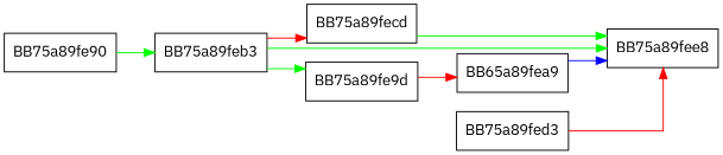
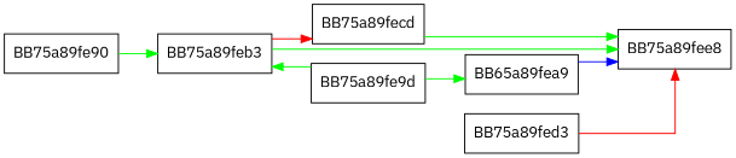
  digraph {
    fontname="IBM Plex Sans"
    rankdir=LR
    splines=ortho
    node [fontname="IBM Plex Sans" shape=box]
    edge [color=green fontname="IBM Plex Sans"]
    BB75a89fe90
    BB75a89feb3
    BB75a89fee8
    BB75a89fecd
    BB75a89fe9d
    n6 [label=BB65a89fea9]
    BB75a89fed3
    BB75a89fe90 -> BB75a89feb3
    BB75a89feb3 -> BB75a89fee8
    BB75a89feb3 -> BB75a89fecd [color=red]
    BB75a89fecd -> BB75a89fee8
-   BB75a89feb3 -> BB75a89fe9d
-   BB75a89fe9d -> n6 [color=red]
+   BB75a89fe9d -> BB75a89feb3
+   BB75a89fe9d -> n6
    n6 -> BB75a89fee8 [color=blue]
    BB75a89fed3 -> BB75a89fee8 [color=red]
  }
